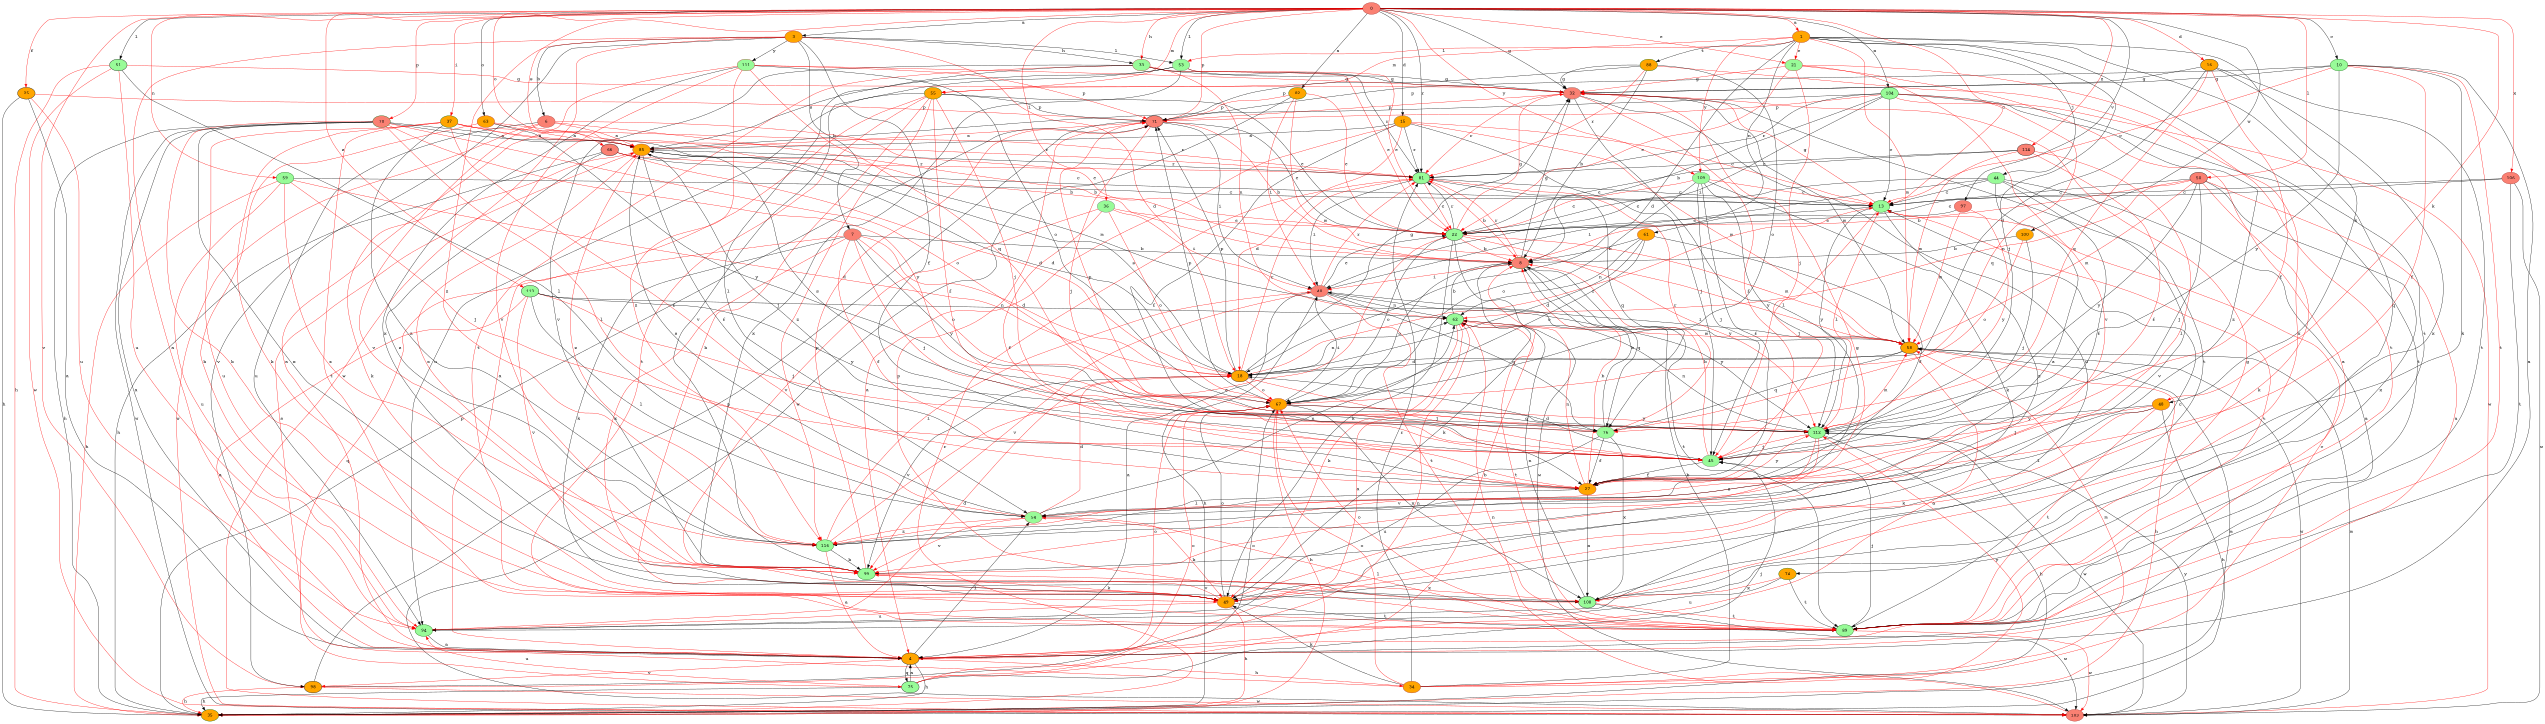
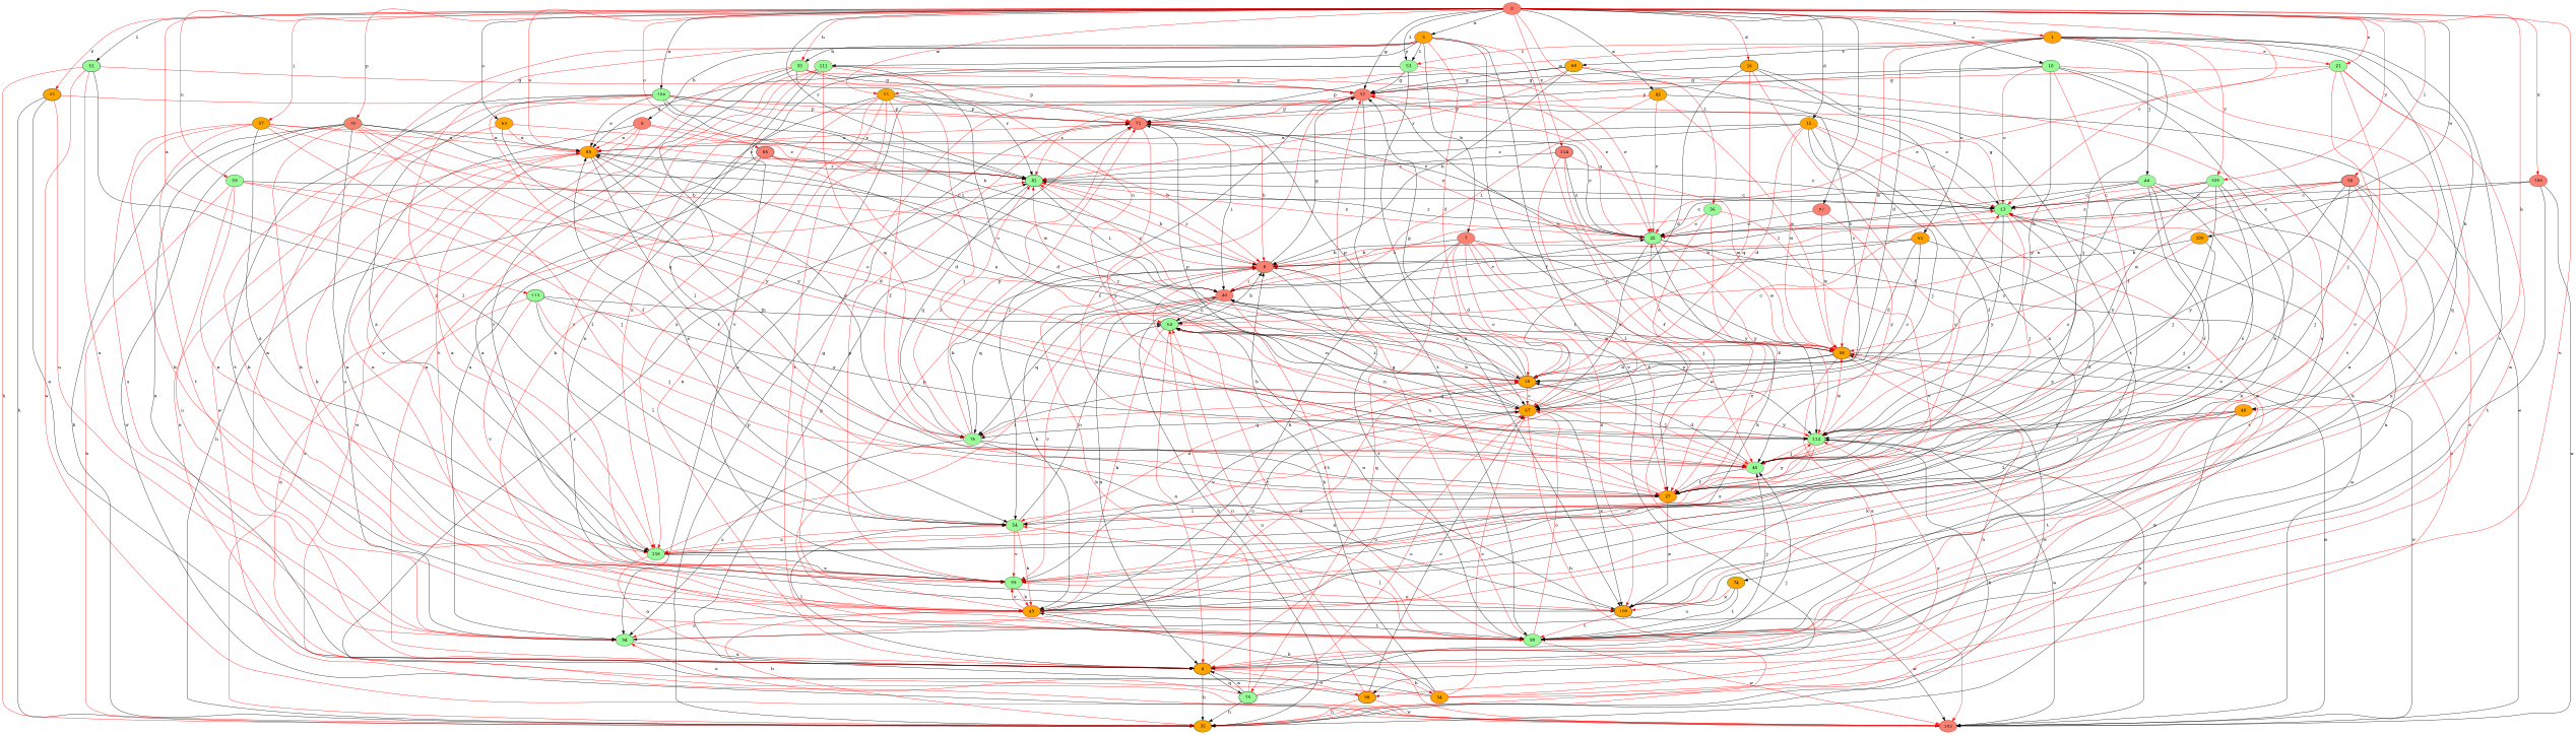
  strict digraph {
    fontname="Courier Prime"
    node [color=brown fillcolor=palegreen fontname="Courier Prime" style=filled]
    edge [color=red fontname="Courier Prime"]
    0 [fillcolor=salmon]
    1 [fillcolor=orange]
    3 [fillcolor=orange]
    10 [color=darkgreen]
    13 [color=darkgreen]
    15 [color=gray40 fillcolor=orange]
    16 [color=black fillcolor=orange]
    21
    25 [color=black fillcolor=orange]
    32 [color=gray40 fillcolor=salmon]
    33
    36 [color=gray40]
    37 [color=darkgreen fillcolor=orange]
    48 [fillcolor=orange]
    50 [color=black fillcolor=salmon]
    51 [color=black]
    53 [color=gray40]
    55 [color=darkgreen fillcolor=orange]
    59 [color=darkgreen]
    63 [fillcolor=orange]
    66 [color=black fillcolor=salmon]
    70 [color=darkgreen fillcolor=salmon]
    71 [color=black fillcolor=salmon]
    81 [color=black]
    82 [color=darkgreen fillcolor=orange]
    85 [fillcolor=orange]
    97 [fillcolor=salmon]
    98 [color=black fillcolor=orange]
    100 [color=gray40 fillcolor=orange]
    104 [color=darkgreen]
    106 [fillcolor=salmon]
    109 [color=gray40]
    113 [color=black]
    114 [color=black fillcolor=salmon]
    18 [color=black fillcolor=orange]
    44 [color=gray40]
    45 [color=gray40]
    58 [color=black fillcolor=orange]
    61 [fillcolor=orange]
    74 [color=darkgreen fillcolor=orange]
    88 [color=darkgreen fillcolor=orange]
    89 [color=darkgreen]
    4 [color=black fillcolor=orange]
    6 [fillcolor=salmon]
    7 [color=gray40 fillcolor=salmon]
    27 [fillcolor=orange]
    103 [fillcolor=salmon]
    111
    116 [color=darkgreen]
    49 [fillcolor=orange]
    112 [color=darkgreen]
    22 [color=black]
-   108 [color=black]
+   108 [color=black fillcolor=orange]
    76 [color=gray40]
    99 [color=darkgreen]
    35 [color=darkgreen fillcolor=orange]
    94 [color=darkgreen]
    54
    62 [color=black]
    67 [fillcolor=orange]
    40 [color=gray40 fillcolor=salmon]
    8 [color=darkgreen fillcolor=salmon]
    34 [fillcolor=orange]
    75 [color=black]
    0 -> 1 [label=a]
    0 -> 3 [color=black label=a]
    0 -> 10 [color=black label=c]
    0 -> 13 [label=c]
    0 -> 15 [color=black label=d]
    0 -> 16 [label=d]
    0 -> 21 [label=e]
    0 -> 25 [label=f]
    0 -> 32 [color=black label=g]
    0 -> 33 [label=h]
    0 -> 36 [label=i]
    0 -> 37 [label=i]
    0 -> 48 [label=k]
    0 -> 50 [label=l]
    0 -> 51 [color=black label=l]
    0 -> 53 [color=black label=l]
    0 -> 55 [label=m]
    0 -> 59 [label=n]
    0 -> 63 [color=black label=o]
    0 -> 66 [label=o]
    0 -> 70 [label=p]
-   0 -> 71 [label=p]
    0 -> 81 [color=black label=r]
    0 -> 82 [color=black label=s]
    0 -> 85 [label=s]
    0 -> 97 [color=black label=v]
    0 -> 98 [label=v]
    0 -> 100 [color=black label=w]
    0 -> 104 [color=black label=x]
    0 -> 106 [label=x]
    0 -> 109 [label=y]
    0 -> 113 [label=z]
    0 -> 114 [label=z]
    1 -> 21 [label=e]
    1 -> 48 [color=black label=k]
    1 -> 53 [label=l]
    1 -> 55 [label=m]
    1 -> 109 [label=y]
    1 -> 18 [color=black label=d]
    1 -> 44 [color=black label=j]
    1 -> 45 [color=black label=j]
    1 -> 58 [label=m]
    1 -> 61 [color=black label=n]
    1 -> 74 [color=black label=q]
    1 -> 88 [color=black label=t]
    1 -> 89 [color=black label=t]
    3 -> 33 [color=black label=h]
    3 -> 53 [color=black label=l]
    3 -> 98 [color=black label=v]
    3 -> 18 [label=d]
    3 -> 4 [label=a]
    3 -> 6 [color=black label=b]
    3 -> 7 [color=black label=b]
    3 -> 27 [color=black label=f]
    3 -> 103 [label=w]
    3 -> 111 [color=black label=y]
    3 -> 116 [label=z]
    10 -> 13 [label=c]
    10 -> 32 [color=black label=g]
    10 -> 71 [color=black label=p]
    10 -> 89 [label=t]
    10 -> 4 [color=black label=a]
    10 -> 27 [label=f]
    10 -> 49 [color=black label=k]
    10 -> 112 [color=black label=y]
    13 -> 32 [label=g]
    13 -> 45 [label=j]
-   13 -> 89 [label=t]
+   13 -> 89 [color=black label=t]
    13 -> 116 [color=black label=z]
    13 -> 112 [color=black label=y]
    13 -> 22 [color=black label=e]
    15 -> 13 [label=c]
    15 -> 81 [color=black label=r]
    15 -> 85 [color=black label=s]
    15 -> 18 [label=d]
    15 -> 45 [color=black label=j]
    15 -> 58 [label=m]
    15 -> 4 [label=a]
    15 -> 27 [color=black label=f]
    16 -> 32 [color=black label=g]
    16 -> 18 [color=black label=d]
    16 -> 89 [color=black label=t]
    16 -> 27 [label=f]
    16 -> 108 [color=black label=x]
    16 -> 76 [label=q]
    21 -> 32 [label=g]
    21 -> 45 [label=j]
    21 -> 89 [label=t]
    21 -> 4 [label=a]
    21 -> 22 [label=e]
    21 -> 99 [label=v]
    25 -> 71 [label=p]
    25 -> 4 [color=black label=a]
    25 -> 35 [color=black label=h]
    25 -> 94 [label=u]
    32 -> 71 [label=p]
    32 -> 81 [label=r]
    32 -> 58 [color=black label=m]
    32 -> 89 [color=black label=t]
    32 -> 27 [label=f]
    32 -> 94 [color=black label=u]
    32 -> 54 [color=black label=l]
    33 -> 32 [color=black label=g]
    33 -> 81 [color=black label=r]
    33 -> 89 [label=t]
    33 -> 22 [label=e]
    33 -> 99 [color=black label=v]
    33 -> 54 [color=black label=l]
    33 -> 62 [label=n]
    36 -> 27 [label=f]
    36 -> 22 [label=e]
    36 -> 99 [label=v]
    36 -> 67 [label=o]
    36 -> 40 [label=i]
    37 -> 81 [label=r]
    37 -> 85 [label=s]
    37 -> 89 [label=t]
    37 -> 27 [label=f]
    37 -> 116 [color=black label=z]
    37 -> 49 [label=k]
    37 -> 94 [label=u]
    37 -> 8 [label=b]
    48 -> 45 [label=j]
    48 -> 89 [label=t]
    48 -> 49 [label=k]
    48 -> 112 [color=black label=y]
    48 -> 35 [color=black label=h]
    48 -> 54 [color=black label=l]
    50 -> 13 [color=black label=c]
    50 -> 45 [color=black label=j]
    50 -> 58 [label=m]
    50 -> 4 [label=a]
    50 -> 49 [label=k]
    50 -> 112 [color=black label=y]
    50 -> 108 [color=black label=x]
    50 -> 62 [label=n]
    50 -> 8 [label=b]
    51 -> 32 [label=g]
    51 -> 103 [label=w]
    51 -> 35 [label=h]
    51 -> 94 [label=u]
    51 -> 54 [color=black label=l]
    53 -> 32 [color=black label=g]
    53 -> 85 [color=black label=s]
    53 -> 22 [label=e]
    53 -> 108 [color=black label=x]
    53 -> 99 [color=black label=v]
    55 -> 71 [color=black label=p]
    55 -> 45 [label=j]
    55 -> 89 [label=t]
    55 -> 4 [label=a]
    55 -> 27 [label=f]
    55 -> 116 [label=z]
    55 -> 49 [label=k]
    55 -> 22 [color=black label=e]
    55 -> 94 [color=black label=u]
    59 -> 13 [color=black label=c]
    59 -> 18 [label=d]
    59 -> 45 [label=j]
    59 -> 116 [label=z]
    59 -> 35 [label=h]
    59 -> 94 [label=u]
    63 -> 81 [label=r]
    63 -> 85 [label=s]
    63 -> 49 [label=k]
    63 -> 112 [color=black label=y]
    66 -> 13 [color=black label=c]
    66 -> 81 [label=r]
    66 -> 18 [label=d]
    66 -> 116 [color=black label=z]
    66 -> 35 [color=black label=h]
    70 -> 85 [color=black label=s]
    70 -> 58 [color=black label=m]
    70 -> 4 [color=black label=a]
    70 -> 103 [color=black label=w]
    70 -> 49 [label=k]
    70 -> 112 [label=y]
    70 -> 108 [color=black label=x]
    70 -> 35 [color=black label=h]
    70 -> 54 [label=l]
    70 -> 67 [label=o]
    71 -> 85 [label=s]
    71 -> 45 [label=j]
    71 -> 22 [color=black label=e]
    71 -> 40 [color=black label=i]
    71 -> 8 [label=b]
    81 -> 13 [color=black label=c]
    81 -> 22 [label=e]
    81 -> 76 [color=black label=q]
    81 -> 40 [color=black label=i]
    81 -> 8 [label=b]
    82 -> 71 [label=p]
    82 -> 58 [label=m]
    82 -> 103 [color=black label=w]
    82 -> 22 [label=e]
    82 -> 40 [label=i]
    85 -> 81 [color=black label=r]
    85 -> 18 [color=black label=d]
    85 -> 45 [color=black label=j]
    85 -> 27 [color=black label=f]
    85 -> 116 [label=z]
    85 -> 49 [label=k]
    97 -> 58 [label=m]
    97 -> 112 [label=y]
    97 -> 22 [color=black label=e]
    98 -> 71 [color=black label=p]
    98 -> 103 [label=w]
    98 -> 35 [label=h]
    98 -> 62 [label=n]
    98 -> 67 [color=black label=o]
    100 -> 45 [color=black label=j]
    100 -> 67 [label=o]
    100 -> 8 [color=black label=b]
    104 -> 13 [color=black label=c]
    104 -> 71 [label=p]
    104 -> 81 [color=black label=r]
    104 -> 85 [color=black label=s]
    104 -> 89 [color=black label=t]
    104 -> 103 [label=w]
    104 -> 116 [color=black label=z]
    104 -> 76 [label=q]
    104 -> 40 [color=black label=i]
    104 -> 8 [color=black label=b]
    106 -> 13 [color=black label=c]
    106 -> 89 [color=black label=t]
    106 -> 103 [color=black label=w]
    106 -> 22 [color=black label=e]
    109 -> 13 [label=c]
    109 -> 45 [color=black label=j]
    109 -> 27 [color=black label=f]
    109 -> 49 [color=black label=k]
    109 -> 112 [color=black label=y]
    109 -> 22 [label=e]
    109 -> 67 [color=black label=o]
    113 -> 45 [label=j]
    113 -> 4 [label=a]
    113 -> 112 [color=black label=y]
    113 -> 99 [label=v]
    113 -> 54 [color=black label=l]
    113 -> 62 [color=black label=n]
    114 -> 81 [color=black label=r]
    114 -> 58 [label=m]
    114 -> 27 [label=f]
    114 -> 22 [color=black label=e]
    114 -> 54 [label=l]
    18 -> 13 [label=c]
    18 -> 32 [color=black label=g]
    18 -> 71 [color=black label=p]
    18 -> 81 [label=r]
    18 -> 85 [color=black label=s]
    18 -> 45 [label=j]
    18 -> 99 [color=black label=v]
    18 -> 62 [color=black label=n]
    18 -> 67 [label=o]
    44 -> 13 [color=black label=c]
    44 -> 4 [color=black label=a]
    44 -> 27 [color=black label=f]
    44 -> 116 [color=black label=z]
    44 -> 22 [color=black label=e]
    44 -> 99 [color=black label=v]
    44 -> 40 [color=black label=i]
    45 -> 18 [color=black label=d]
    45 -> 27 [color=black label=f]
    45 -> 8 [label=b]
    58 -> 18 [color=black label=d]
    58 -> 4 [label=a]
    58 -> 103 [color=black label=w]
    58 -> 76 [color=black label=q]
    58 -> 35 [label=h]
    58 -> 40 [color=black label=i]
    61 -> 18 [color=black label=d]
    61 -> 27 [color=black label=f]
    61 -> 62 [color=black label=n]
    61 -> 67 [color=black label=o]
    61 -> 8 [color=black label=b]
    74 -> 89 [color=black label=t]
    74 -> 108 [label=x]
    74 -> 94 [color=black label=u]
    88 -> 32 [color=black label=g]
    88 -> 71 [color=black label=p]
    88 -> 81 [label=r]
    88 -> 108 [label=x]
    88 -> 67 [color=black label=o]
    88 -> 8 [color=black label=b]
    89 -> 32 [label=g]
    89 -> 71 [label=p]
    89 -> 45 [color=black label=j]
    89 -> 103 [label=w]
    89 -> 54 [label=l]
    89 -> 67 [label=o]
    4 -> 98 [label=v]
    4 -> 35 [color=black label=h]
    4 -> 54 [color=black label=l]
    4 -> 67 [label=o]
    4 -> 34 [label=h]
    4 -> 75 [color=black label=q]
    6 -> 85 [label=s]
    6 -> 103 [label=w]
    6 -> 22 [label=e]
    6 -> 99 [label=v]
    6 -> 94 [color=black label=u]
    6 -> 8 [label=b]
    7 -> 18 [label=d]
    7 -> 45 [label=j]
    7 -> 27 [label=f]
    7 -> 49 [color=black label=k]
    7 -> 112 [color=black label=y]
    7 -> 108 [label=x]
    7 -> 67 [label=o]
    7 -> 8 [color=black label=b]
    7 -> 75 [label=q]
    27 -> 112 [label=y]
    27 -> 108 [color=black label=x]
    27 -> 54 [color=black label=l]
    27 -> 62 [label=n]
    27 -> 8 [label=b]
    103 -> 58 [color=black label=m]
    103 -> 112 [color=black label=y]
    103 -> 62 [label=n]
    111 -> 32 [label=g]
    111 -> 71 [label=p]
    111 -> 4 [label=a]
    111 -> 116 [label=z]
    111 -> 108 [color=black label=x]
    111 -> 76 [label=q]
    111 -> 99 [label=v]
    111 -> 67 [color=black label=o]
    116 -> 4 [label=a]
    116 -> 22 [label=e]
-   116 -> 99 [color=black label=k]
+   116 -> 99 [color=black label=v]
    116 -> 40 [label=i]
    49 -> 32 [label=g]
    49 -> 89 [color=black label=t]
    49 -> 99 [label=v]
    49 -> 35 [label=h]
    49 -> 94 [label=u]
    49 -> 67 [color=black label=o]
-   112 -> 13 [label=l]
+   112 -> 13 [label=c]
    112 -> 45 [label=j]
    112 -> 58 [label=m]
    112 -> 103 [color=black label=w]
    112 -> 116 [label=z]
    112 -> 99 [label=v]
    112 -> 35 [color=black label=h]
    112 -> 62 [color=black label=n]
    22 -> 32 [label=g]
    22 -> 81 [color=black label=r]
    22 -> 58 [label=m]
    22 -> 103 [color=black label=w]
    22 -> 49 [color=black label=k]
    22 -> 112 [label=y]
    22 -> 67 [color=black label=o]
    22 -> 8 [label=b]
    108 -> 13 [color=black label=c]
    108 -> 89 [label=t]
    108 -> 103 [color=black label=w]
    108 -> 62 [color=black label=n]
    76 -> 71 [label=p]
    76 -> 81 [label=r]
    76 -> 85 [color=black label=s]
    76 -> 27 [color=black label=f]
    76 -> 108 [color=black label=x]
    76 -> 94 [color=black label=u]
    76 -> 8 [color=black label=b]
    99 -> 71 [label=p]
    99 -> 85 [label=s]
    99 -> 49 [label=k]
    99 -> 108 [label=x]
    35 -> 71 [color=black label=p]
    35 -> 81 [label=r]
    35 -> 58 [color=black label=m]
    94 -> 18 [label=d]
    94 -> 4 [color=black label=a]
    54 -> 85 [color=black label=s]
    54 -> 18 [label=d]
    54 -> 116 [label=z]
    54 -> 49 [label=k]
    54 -> 99 [label=v]
    54 -> 62 [color=black label=n]
    62 -> 58 [label=m]
    62 -> 89 [label=t]
    62 -> 4 [label=a]
    62 -> 49 [label=k]
    62 -> 8 [color=black label=b]
    67 -> 71 [color=black label=p]
    67 -> 112 [label=y]
    67 -> 108 [color=black label=x]
    67 -> 76 [color=black label=q]
    67 -> 35 [label=h]
    67 -> 40 [color=black label=i]
    40 -> 81 [label=r]
    40 -> 89 [label=t]
    40 -> 4 [color=black label=a]
    40 -> 112 [color=black label=y]
    40 -> 22 [color=black label=e]
    40 -> 76 [color=black label=q]
    40 -> 99 [label=v]
    40 -> 35 [color=black label=h]
    40 -> 62 [color=black label=n]
    8 -> 32 [color=black label=g]
    8 -> 81 [label=r]
    8 -> 89 [color=black label=t]
    8 -> 49 [color=black label=k]
    8 -> 76 [color=black label=q]
    8 -> 67 [color=black label=o]
    8 -> 40 [label=i]
    34 -> 13 [label=c]
    34 -> 81 [color=black label=r]
    34 -> 85 [label=s]
    34 -> 58 [label=m]
    34 -> 49 [color=black label=k]
    34 -> 112 [label=y]
    34 -> 67 [label=o]
    34 -> 8 [color=black label=b]
    75 -> 45 [color=black label=j]
    75 -> 4 [color=black label=a]
    75 -> 35 [color=black label=h]
    75 -> 94 [label=u]
    75 -> 67 [label=o]
    75 -> 8 [label=b]
  }
